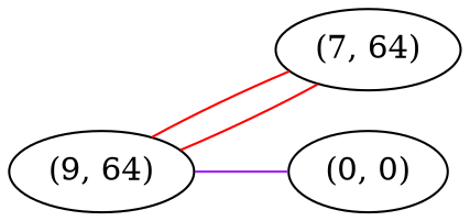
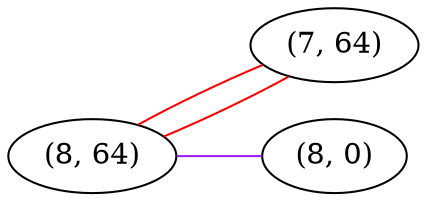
  graph {
    rankdir=LR
    edge [color=red weight=1]
-   "(8, 64)" [label="(9, 64)"]
+   "(8, 64)"
    "(7, 64)"
-   "(0, 0)"
+   "(0, 0)" [label="(8, 0)"]
    "(8, 64)" -- "(7, 64)"
    "(8, 64)" -- "(7, 64)"
    "(8, 64)" -- "(0, 0)" [color=purple weight=4]
  }
